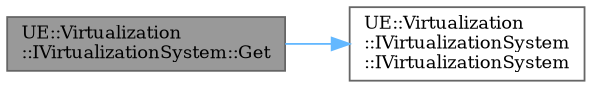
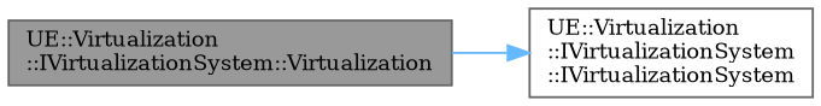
  digraph {
    rankdir=LR
    fontname="DejaVu Serif"
    node [fontname="DejaVu Serif" fontsize=10 shape=box style=filled]
-   n1 [color=gray40 fillcolor=grey60 fontcolor=black height=0.2 label="UE::Virtualization\l::IVirtualizationSystem::Get" width=0.4]
+   n1 [color=gray40 fillcolor=grey60 fontcolor=black height=0.2 label="UE::Virtualization\l::IVirtualizationSystem::Virtualization" width=0.4]
    n2 [color=grey40 fillcolor=white height=0.2 label="UE::Virtualization\l::IVirtualizationSystem\l::IVirtualizationSystem" width=0.4]
    n1 -> n2 [color=steelblue1 fontname="DejaVu Serif" fontsize=10 labelfontname=Helvetica labelfontsize=10 style=solid]
  }
